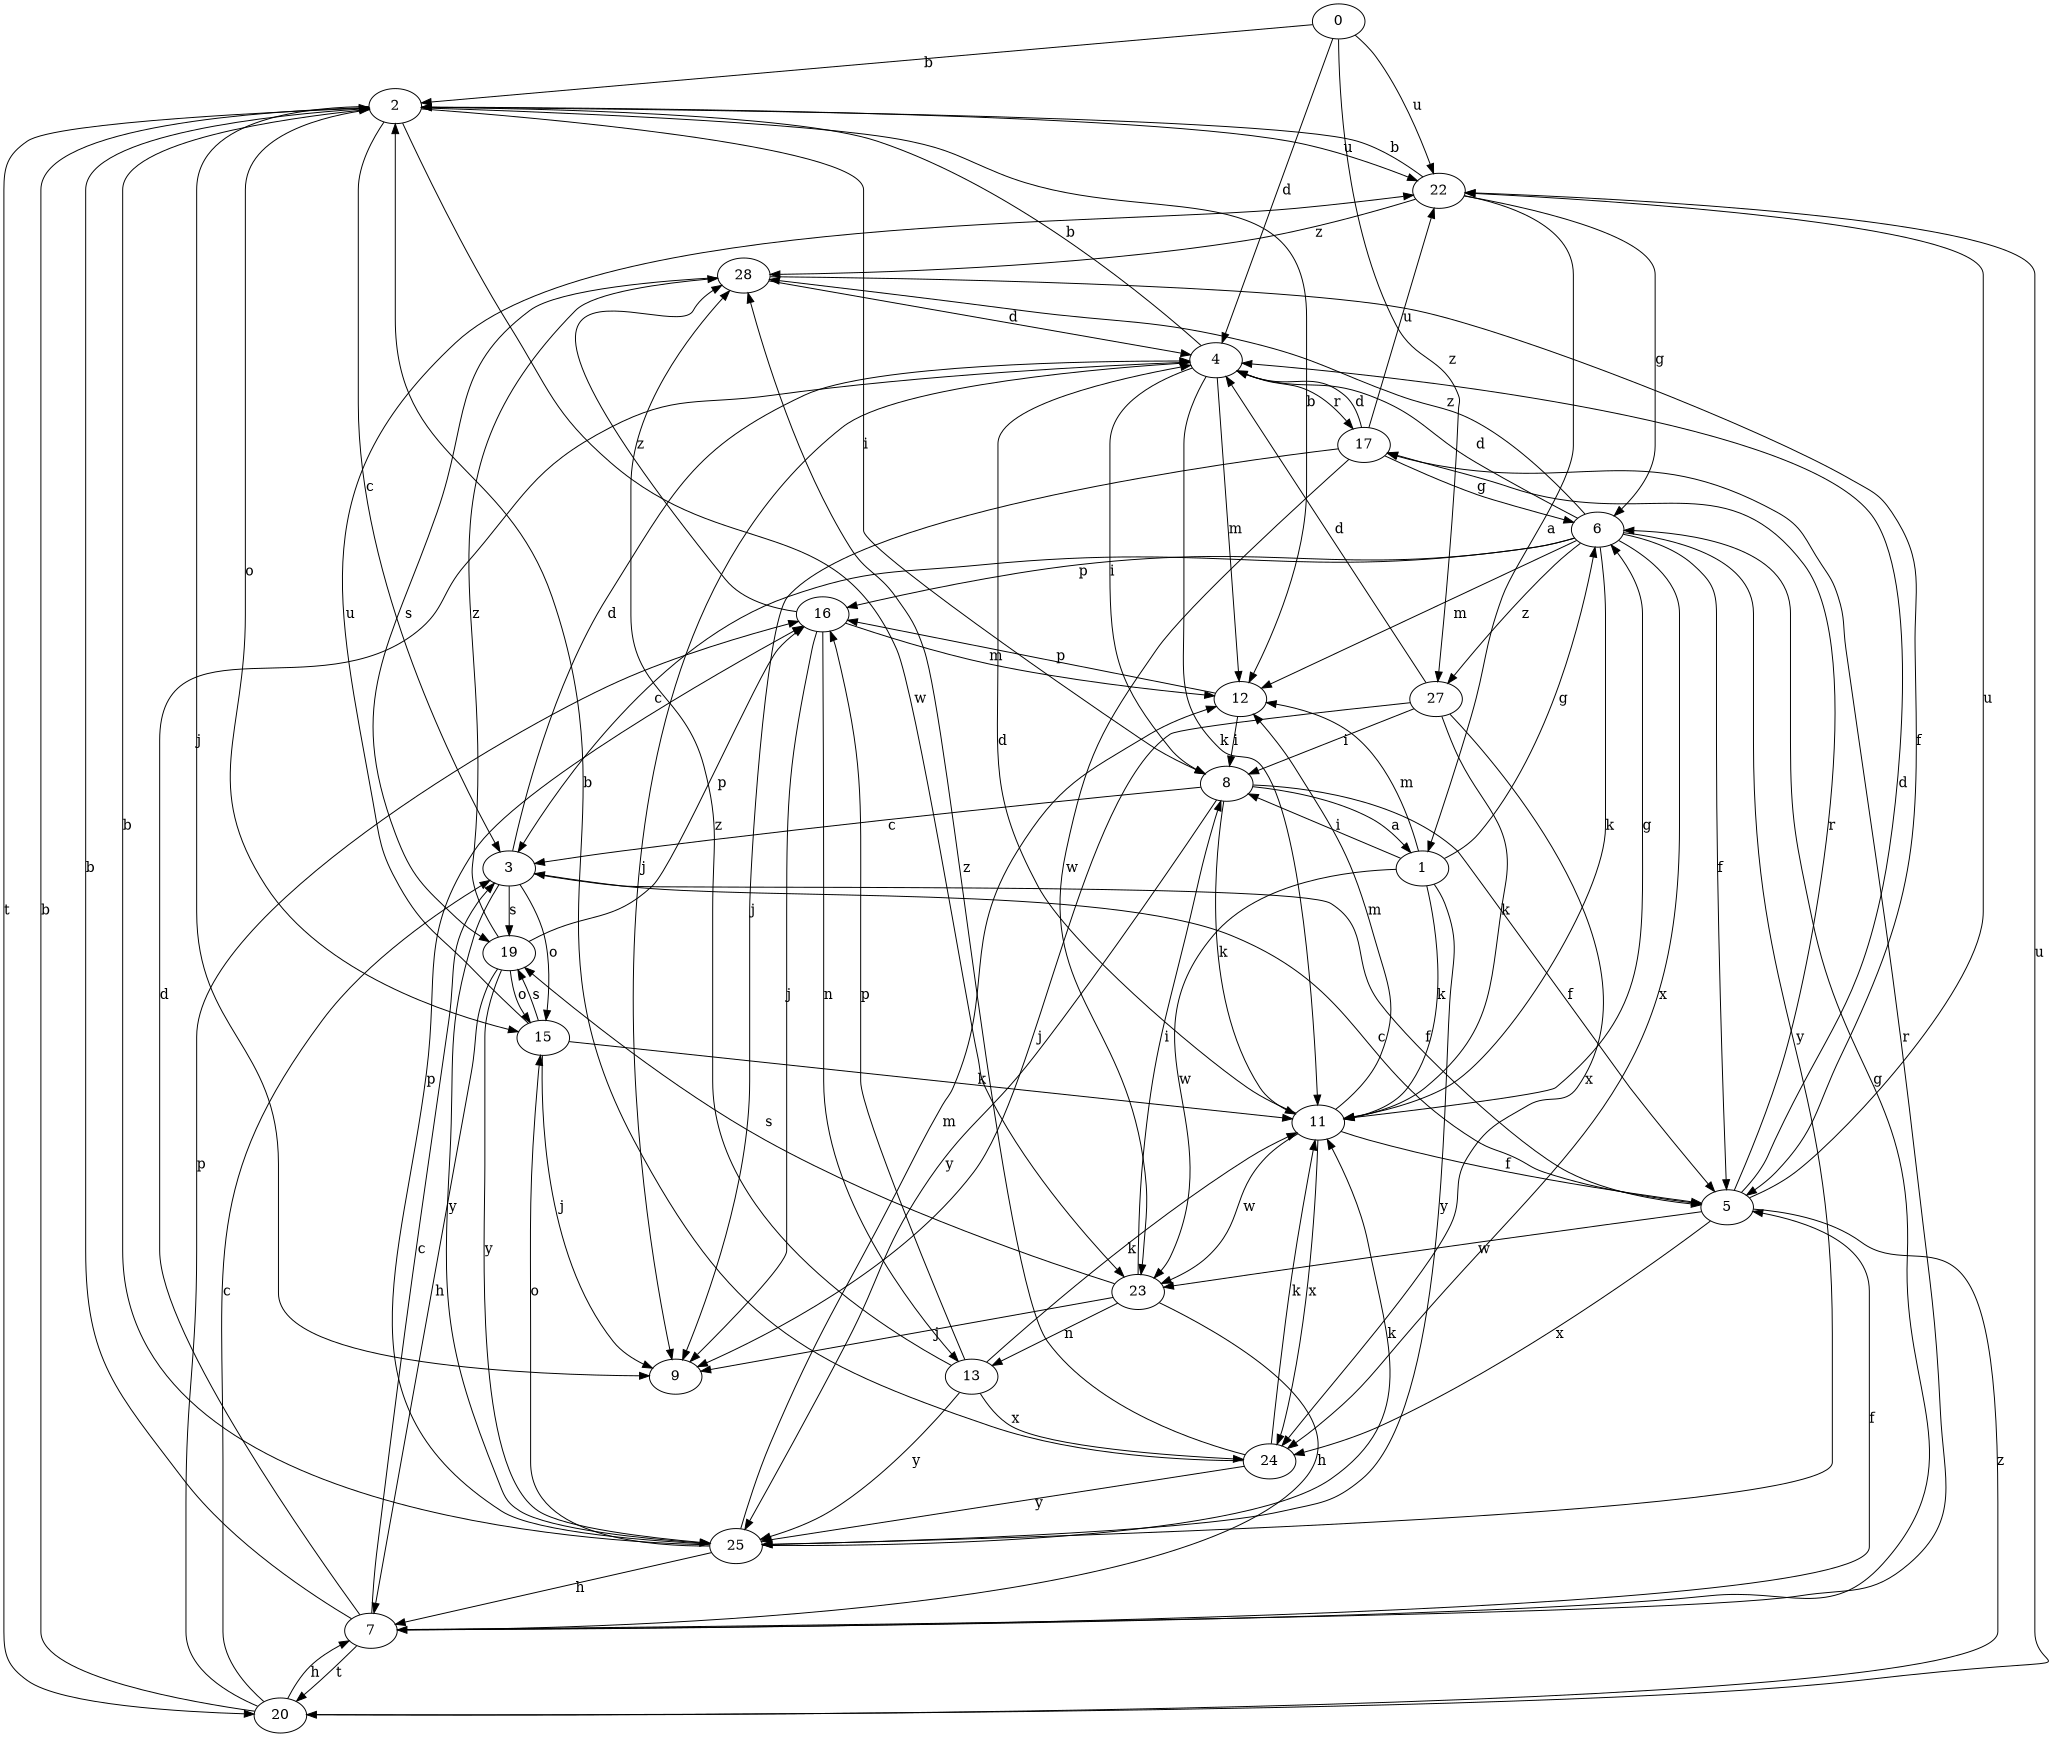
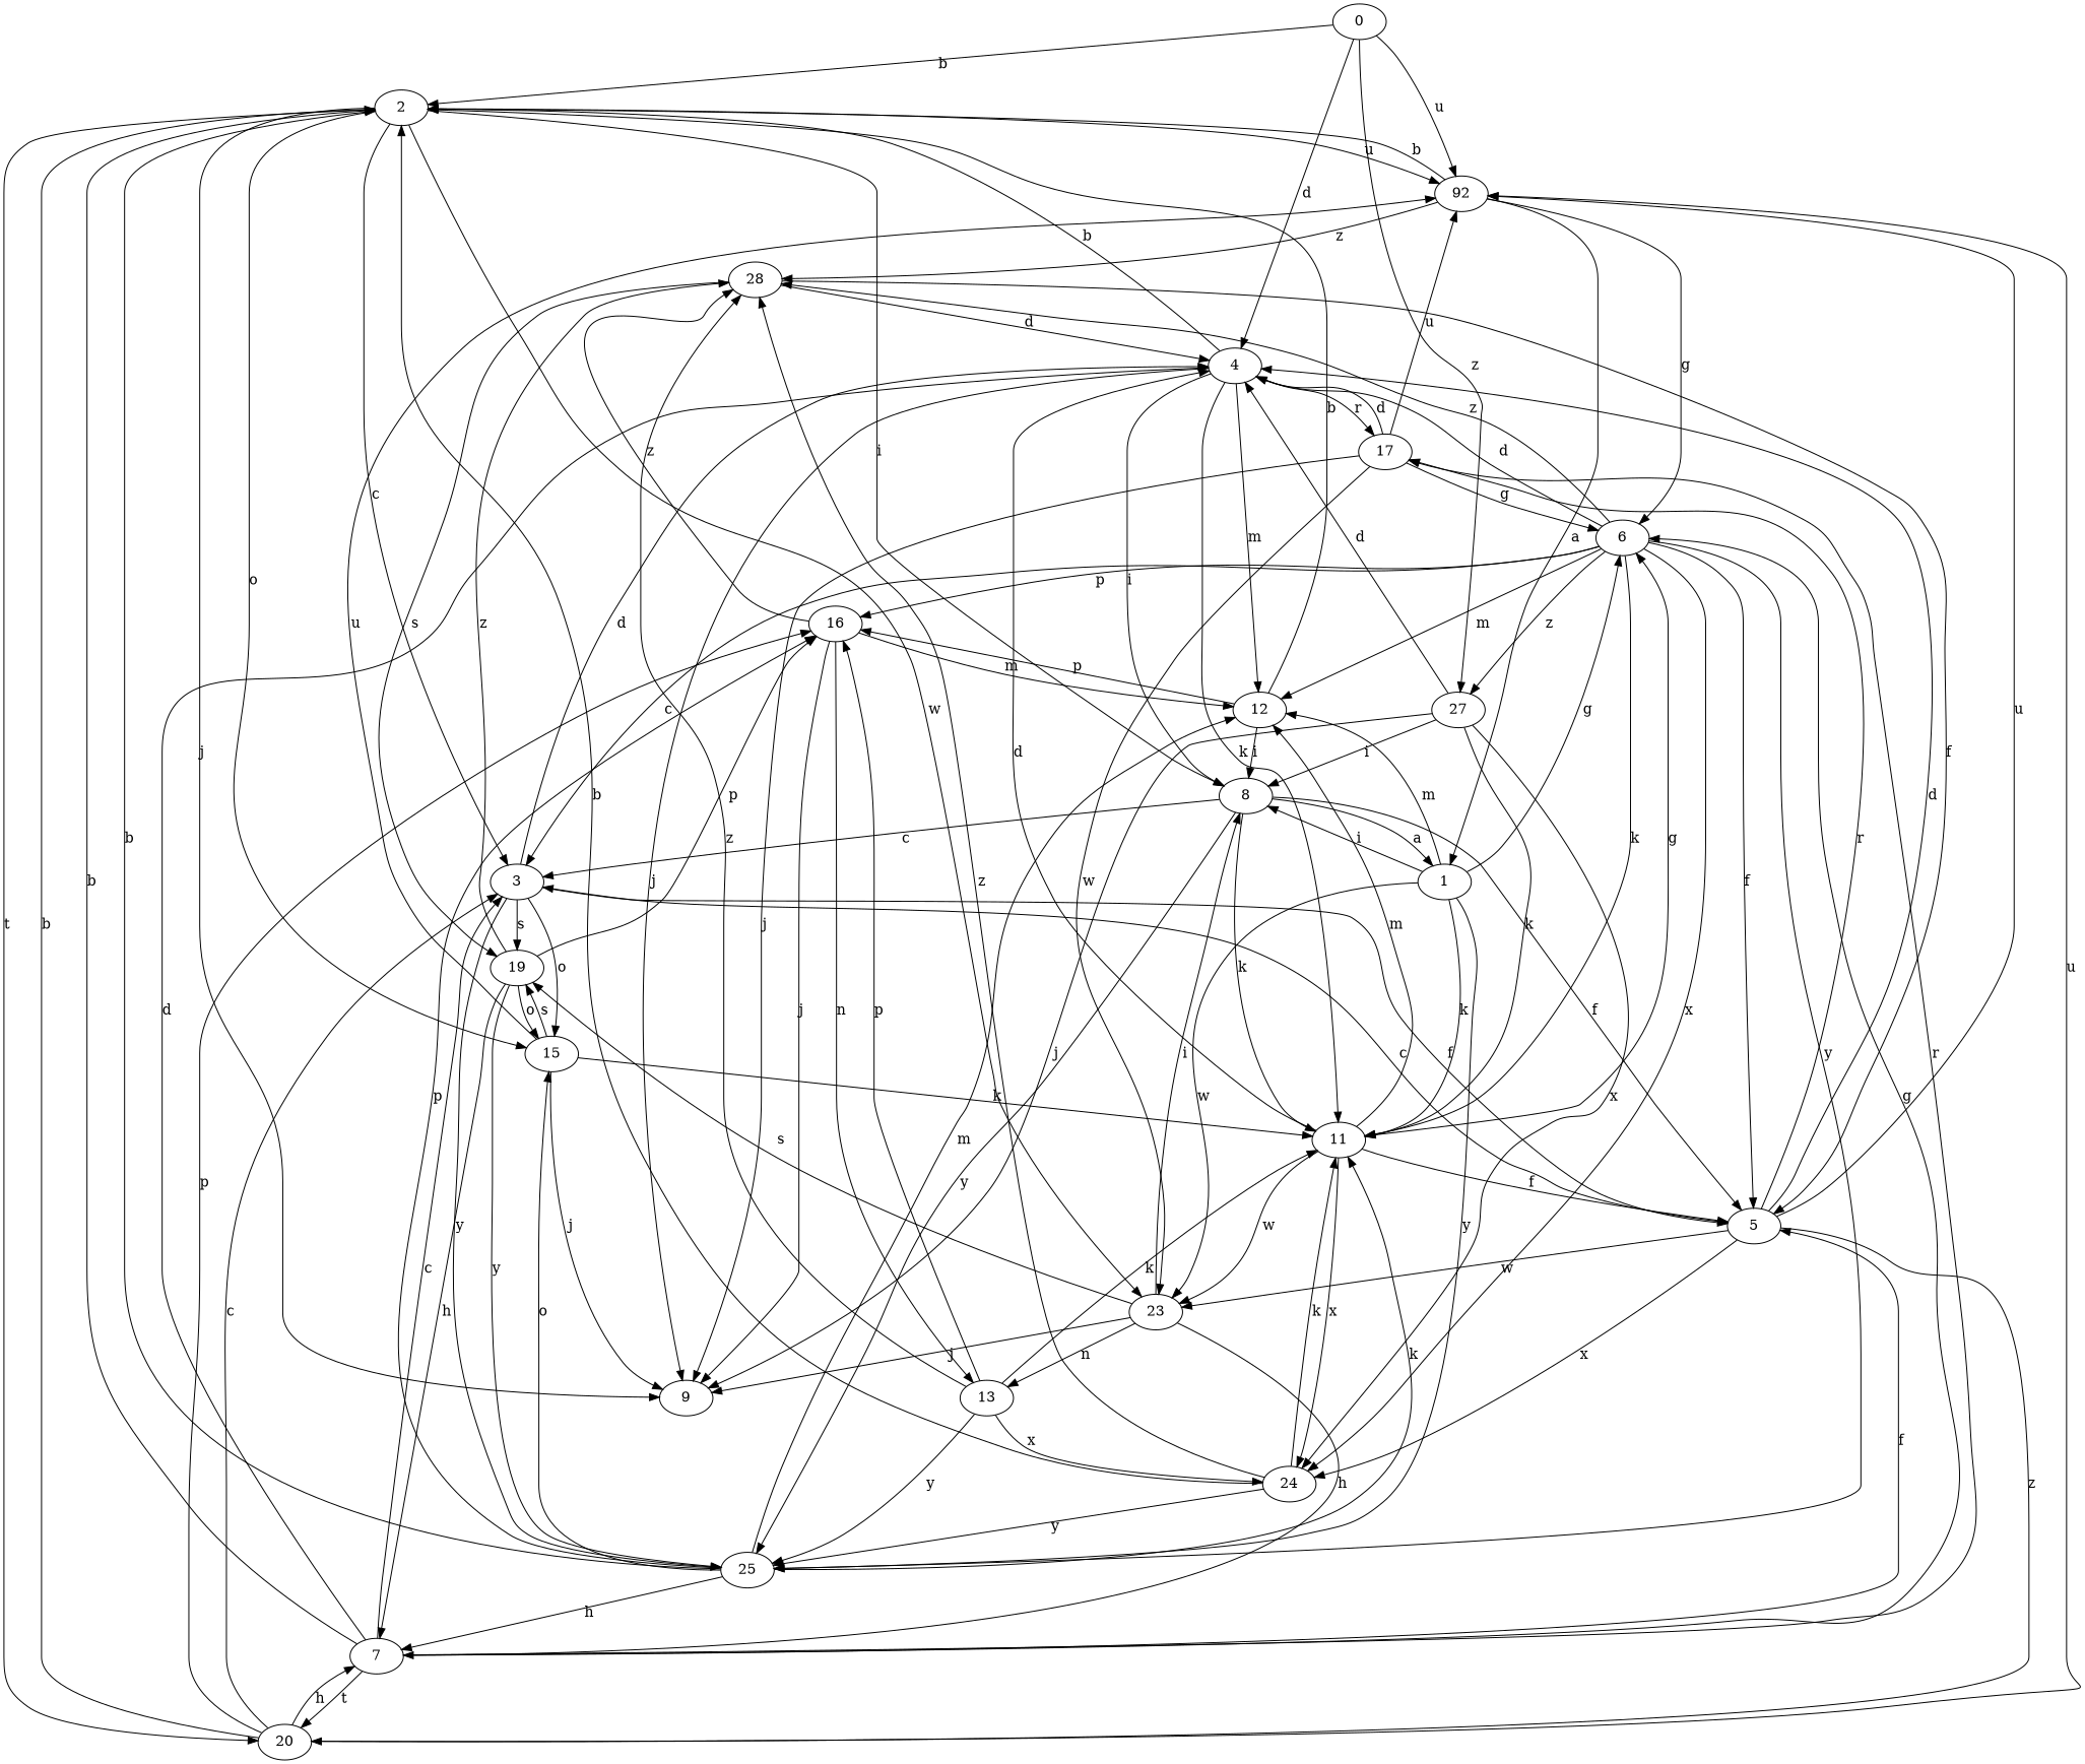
  strict digraph {
    0
    2
    4
-   22
+   22 [label=92]
    27
    8
    23
    3
    9
    15
    20
    11
    12
    17
    1
    6
    28
    24
    25
    5
    16
    19
    7
    13
    0 -> 2 [label=b]
    0 -> 4 [label=d]
    0 -> 22 [label=u]
    0 -> 27 [label=z]
    2 -> 22 [label=u]
    2 -> 8 [label=i]
    2 -> 23 [label=w]
    2 -> 3 [label=c]
    2 -> 9 [label=j]
    2 -> 15 [label=o]
    2 -> 20 [label=t]
    4 -> 2 [label=b]
    4 -> 8 [label=i]
    4 -> 9 [label=j]
    4 -> 11 [label=k]
    4 -> 12 [label=m]
    4 -> 17 [label=r]
    22 -> 2 [label=b]
    22 -> 1 [label=a]
    22 -> 6 [label=g]
    22 -> 28 [label=z]
    27 -> 4 [label=d]
    27 -> 8 [label=i]
    27 -> 9 [label=j]
    27 -> 11 [label=k]
    27 -> 24 [label=x]
    8 -> 3 [label=c]
    8 -> 11 [label=k]
    8 -> 1 [label=a]
    8 -> 25 [label=y]
    8 -> 5 [label=f]
    23 -> 8 [label=i]
    23 -> 9 [label=j]
    23 -> 19 [label=s]
    23 -> 7 [label=h]
    23 -> 13 [label=n]
    3 -> 4 [label=d]
    3 -> 15 [label=o]
    3 -> 25 [label=y]
    3 -> 5 [label=f]
    3 -> 19 [label=s]
    15 -> 22 [label=u]
    15 -> 9 [label=j]
    15 -> 11 [label=k]
    15 -> 19 [label=s]
    20 -> 2 [label=b]
    20 -> 22 [label=u]
    20 -> 3 [label=c]
    20 -> 16 [label=p]
    20 -> 7 [label=h]
    11 -> 4 [label=d]
    11 -> 23 [label=w]
    11 -> 12 [label=m]
    11 -> 6 [label=g]
    11 -> 24 [label=x]
    11 -> 5 [label=f]
-   2 -> 12 [label=b]
+   12 -> 2 [label=b]
    12 -> 8 [label=i]
    12 -> 16 [label=p]
    17 -> 4 [label=d]
    17 -> 22 [label=u]
    17 -> 23 [label=w]
    17 -> 9 [label=j]
    17 -> 6 [label=g]
    1 -> 8 [label=i]
    1 -> 23 [label=w]
    1 -> 11 [label=k]
    1 -> 12 [label=m]
    1 -> 6 [label=g]
    1 -> 25 [label=y]
    6 -> 4 [label=d]
    6 -> 27 [label=z]
    6 -> 3 [label=c]
    6 -> 11 [label=k]
    6 -> 12 [label=m]
    6 -> 28 [label=z]
    6 -> 24 [label=x]
    6 -> 25 [label=y]
    6 -> 5 [label=f]
    6 -> 16 [label=p]
    28 -> 4 [label=d]
    28 -> 5 [label=f]
    28 -> 19 [label=s]
    24 -> 2 [label=b]
    24 -> 11 [label=k]
    24 -> 28 [label=z]
    24 -> 25 [label=y]
    25 -> 2 [label=b]
    25 -> 15 [label=o]
    25 -> 11 [label=k]
    25 -> 12 [label=m]
    25 -> 16 [label=p]
    25 -> 7 [label=h]
    5 -> 4 [label=d]
    5 -> 22 [label=u]
    5 -> 23 [label=w]
    5 -> 3 [label=c]
    5 -> 20 [label=z]
    5 -> 17 [label=r]
    5 -> 24 [label=x]
    16 -> 9 [label=j]
    16 -> 12 [label=m]
    16 -> 28 [label=z]
    16 -> 13 [label=n]
    19 -> 15 [label=o]
    19 -> 28 [label=z]
    19 -> 25 [label=y]
    19 -> 16 [label=p]
    19 -> 7 [label=h]
    7 -> 2 [label=b]
    7 -> 4 [label=d]
    7 -> 3 [label=c]
    7 -> 20 [label=t]
    7 -> 17 [label=r]
    7 -> 6 [label=g]
    7 -> 5 [label=f]
    13 -> 11 [label=k]
    13 -> 28 [label=z]
    13 -> 24 [label=x]
    13 -> 25 [label=y]
    13 -> 16 [label=p]
  }
